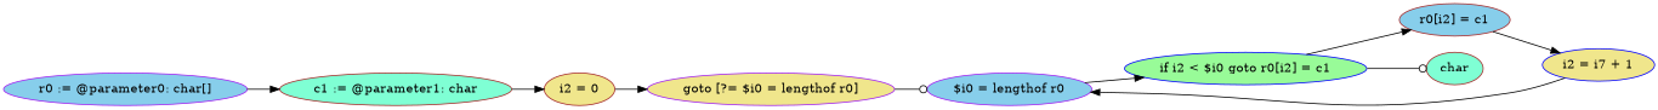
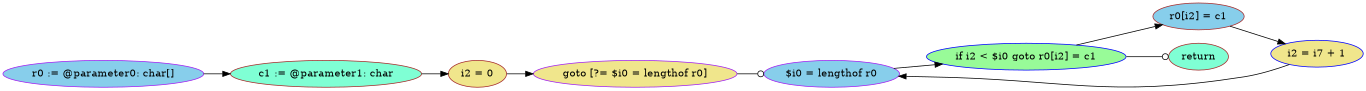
  digraph {
    rankdir=LR
    node [color=brown fillcolor=skyblue style=filled]
    edge [arrowhead=normal]
    "r0 := @parameter0: char[]" [color=purple]
    "c1 := @parameter1: char" [fillcolor=aquamarine]
    "i2 = 0" [fillcolor=khaki]
    "goto [?= $i0 = lengthof r0]" [color=purple fillcolor=khaki]
    "$i0 = lengthof r0" [color=purple]
    "if i2 < $i0 goto r0[i2] = c1" [color=blue fillcolor=palegreen]
    n7 [color=blue fillcolor=khaki label="i2 = i7 + 1"]
    "r0[i2] = c1"
-   return [fillcolor=aquamarine label=char]
+   return [fillcolor=aquamarine]
    "r0 := @parameter0: char[]" -> "c1 := @parameter1: char"
    "c1 := @parameter1: char" -> "i2 = 0"
    "i2 = 0" -> "goto [?= $i0 = lengthof r0]"
    "goto [?= $i0 = lengthof r0]" -> "$i0 = lengthof r0" [arrowhead=odot]
    "$i0 = lengthof r0" -> "if i2 < $i0 goto r0[i2] = c1"
    "if i2 < $i0 goto r0[i2] = c1" -> "r0[i2] = c1"
    "if i2 < $i0 goto r0[i2] = c1" -> return [arrowhead=odot]
    n7 -> "$i0 = lengthof r0"
    "r0[i2] = c1" -> n7
  }
